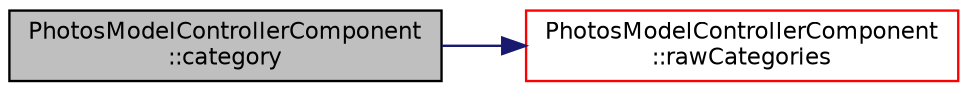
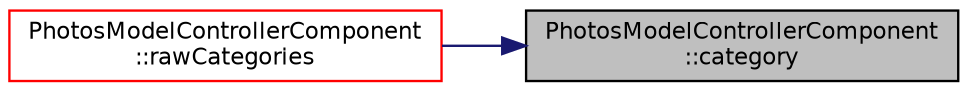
  digraph {
    rankdir=LR
    node [fontname=Helvetica fontsize=10 shape=record style=filled]
    n1 [color=black fillcolor=grey75 fontcolor=black height=0.2 label="PhotosModelControllerComponent\l::category" width=0.4]
    n2 [color=red fillcolor=white height=0.2 label="PhotosModelControllerComponent\l::rawCategories" width=0.4]
-   n1 -> n2 [color=midnightblue fontname=Helvetica fontsize=10 labelfontname=Helvetica labelfontsize=10 style=solid]
+   n2 -> n1 [color=midnightblue fontname=Helvetica fontsize=10 labelfontname=Helvetica labelfontsize=10 style=solid]
  }
